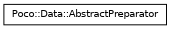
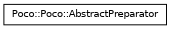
  digraph {
    rankdir=LR
-   n1 [color=black fillcolor=white fontname=Helvetica fontsize=10 height=0.2 label="Poco::Data::AbstractPreparator" shape=record style=filled width=0.4]
+   n1 [color=black fillcolor=white fontname=Helvetica fontsize=10 height=0.2 label="Poco::Poco::AbstractPreparator" shape=record style=filled width=0.4]
  }
